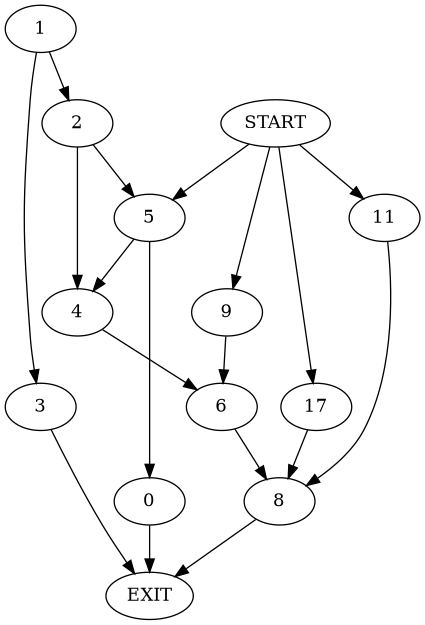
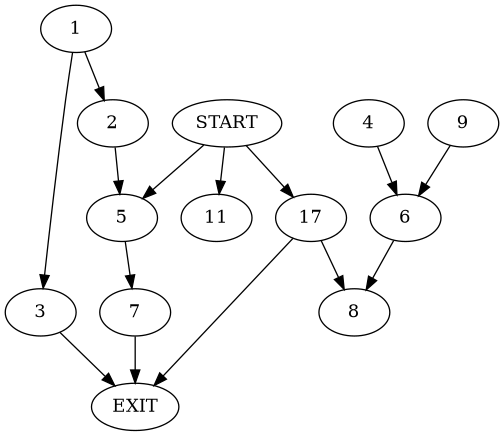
  digraph {
    n1 [label=START]
    9
    n3 [label=17]
    11
    5
    1
    2
    3
    6
    8
    n11 [label=EXIT]
    4
-   7 [label=0]
-   n1 -> 9
+   7
    n1 -> n3
    n1 -> 11
    n1 -> 5
    9 -> 6
    n3 -> 8
-   11 -> 8
-   5 -> 4
    5 -> 7
    1 -> 2
    1 -> 3
    2 -> 5
-   2 -> 4
    3 -> n11
    6 -> 8
-   8 -> n11
+   n3 -> n11
    4 -> 6
    7 -> n11
  }
